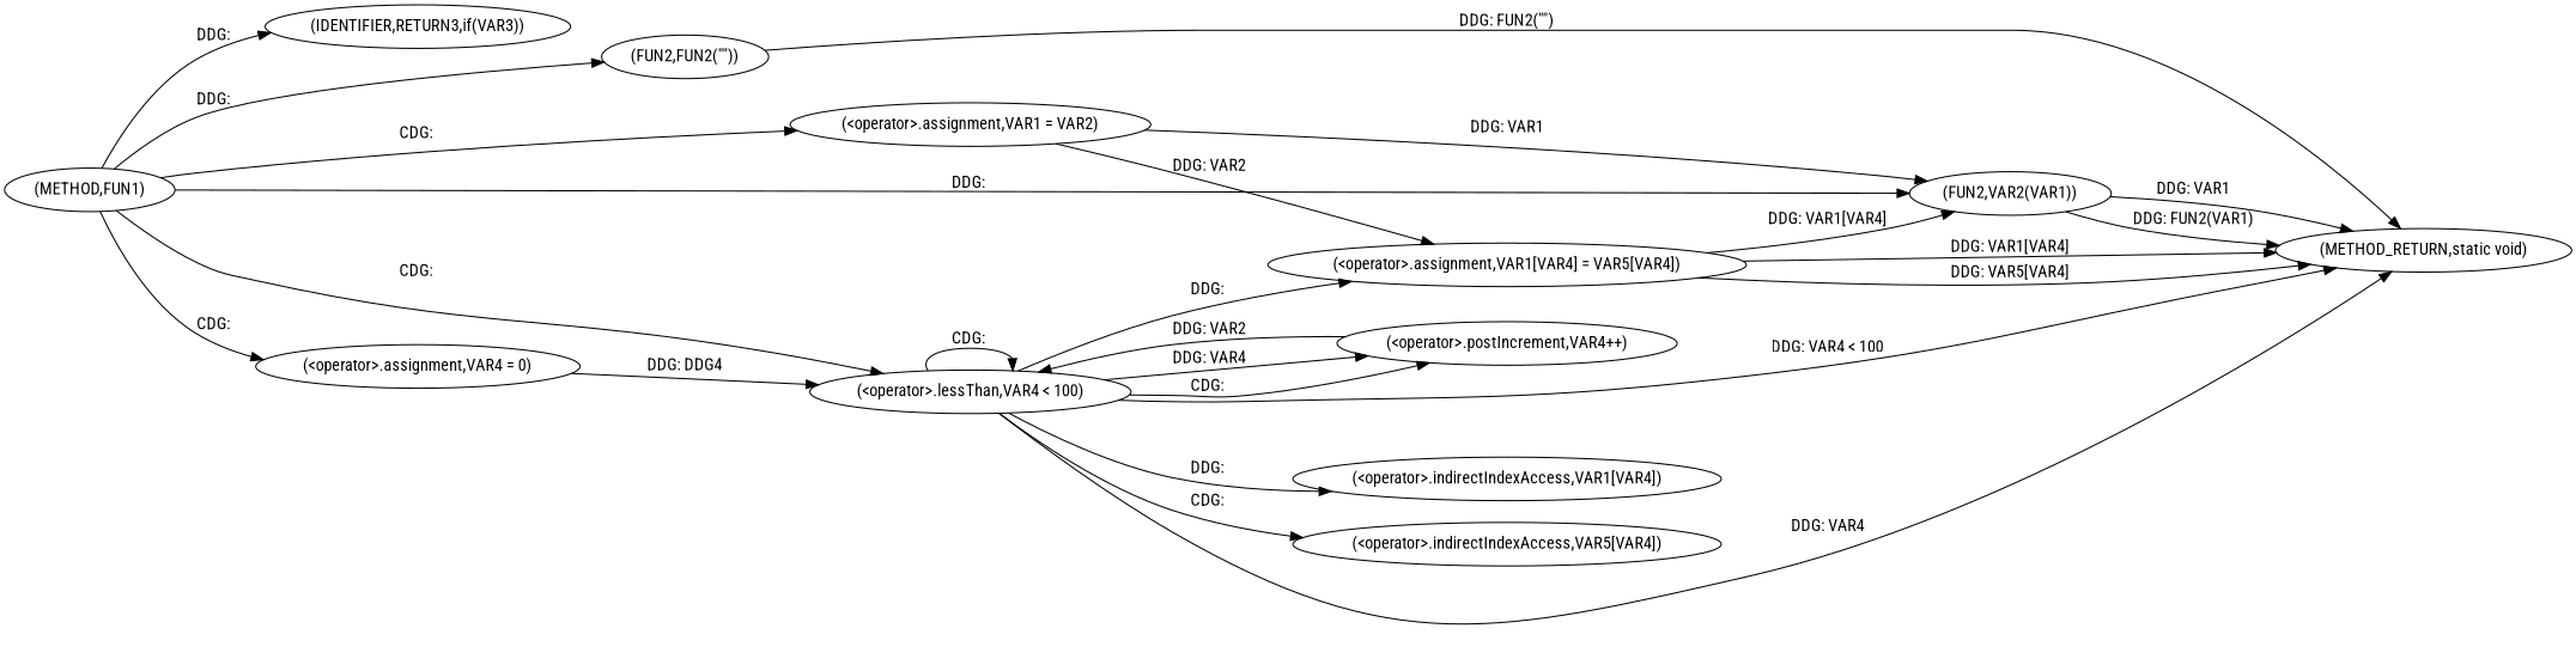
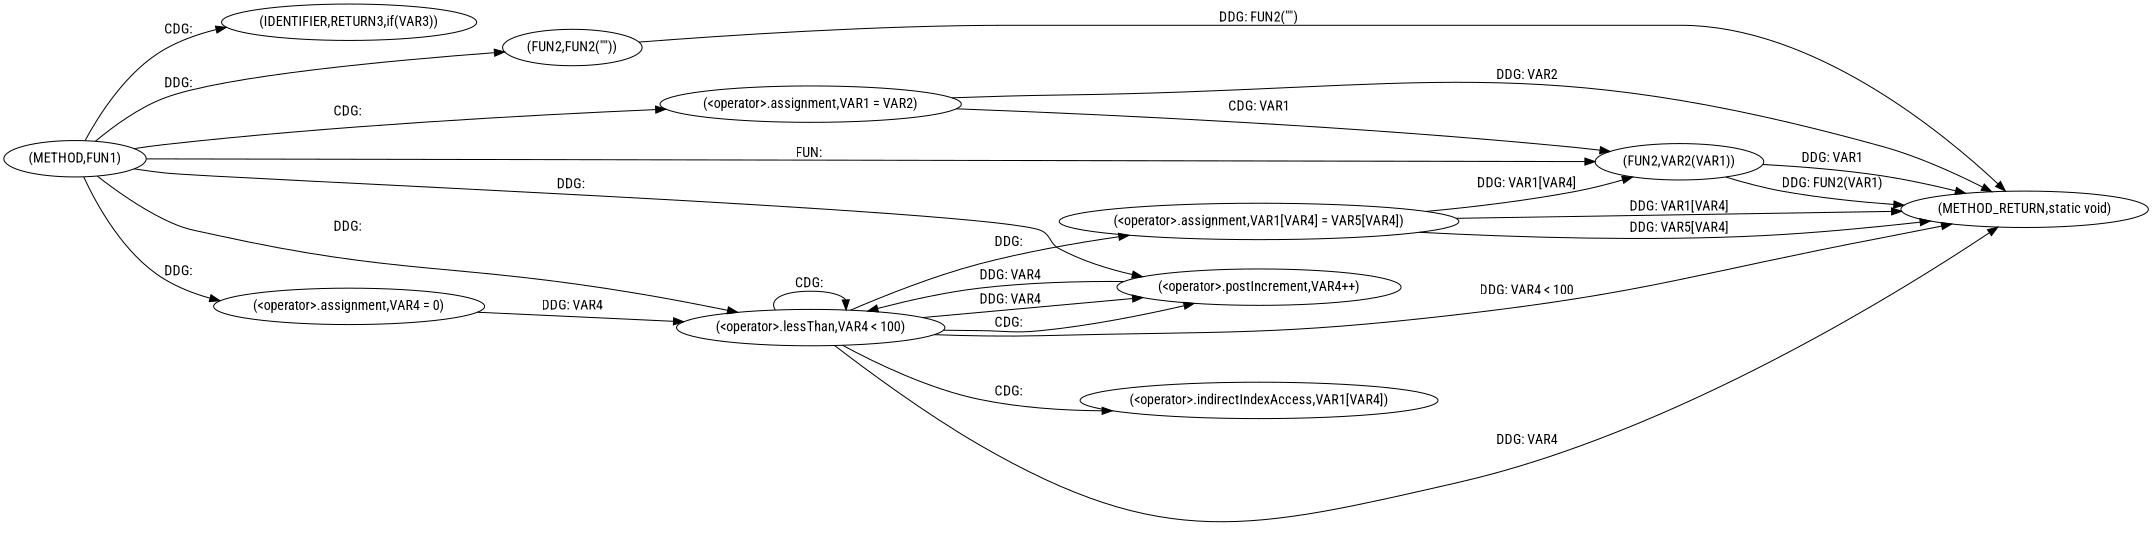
  digraph {
    fontname="Roboto Condensed"
    rankdir=LR
    node [fontname="Roboto Condensed"]
    edge [fontname="Roboto Condensed"]
    n1 [label="(METHOD,FUN1)"]
    n2 [label="(IDENTIFIER,RETURN3,if(VAR3))"]
    n3 [label="(FUN2,FUN2(\"\"))"]
    n4 [label="(<operator>.assignment,VAR1 = VAR2)"]
    n5 [label="(<operator>.assignment,VAR4 = 0)"]
    n6 [label="(<operator>.lessThan,VAR4 < 100)"]
    n7 [label="(<operator>.postIncrement,VAR4++)"]
    n8 [label="(FUN2,VAR2(VAR1))"]
    n9 [label="(METHOD_RETURN,static void)"]
    n10 [label="(<operator>.assignment,VAR1[VAR4] = VAR5[VAR4])"]
    n11 [label="(<operator>.indirectIndexAccess,VAR1[VAR4])"]
-   n12 [label="(<operator>.indirectIndexAccess,VAR5[VAR4])"]
-   n1 -> n2 [label="DDG: "]
+   n1 -> n2 [label="CDG: "]
    n1 -> n3 [label="DDG: "]
    n1 -> n4 [label="CDG: "]
-   n1 -> n5 [label="CDG: "]
-   n1 -> n6 [label="CDG: "]
-   n1 -> n8 [label="DDG: "]
+   n1 -> n5 [label="DDG: "]
+   n1 -> n6 [label="DDG: "]
+   n1 -> n7 [label="DDG: "]
+   n1 -> n8 [label="FUN: "]
    n3 -> n9 [label="DDG: FUN2(\"\")"]
-   n4 -> n8 [label="DDG: VAR1"]
-   n4 -> n10 [label="DDG: VAR2"]
-   n5 -> n6 [label="DDG: DDG4"]
+   n4 -> n8 [label="CDG: VAR1"]
+   n4 -> n9 [label="DDG: VAR2"]
+   n5 -> n6 [label="DDG: VAR4"]
    n6 -> n6 [label="CDG: "]
    n6 -> n7 [label="DDG: VAR4"]
    n6 -> n7 [label="CDG: "]
    n6 -> n9 [label="DDG: VAR4 < 100"]
    n6 -> n9 [label="DDG: VAR4"]
    n6 -> n10 [label="DDG: "]
-   n6 -> n11 [label="DDG: "]
-   n6 -> n12 [label="CDG: "]
-   n7 -> n6 [label="DDG: VAR2"]
+   n6 -> n11 [label="CDG: "]
+   n7 -> n6 [label="DDG: VAR4"]
    n8 -> n9 [label="DDG: FUN2(VAR1)"]
    n8 -> n9 [label="DDG: VAR1"]
    n10 -> n8 [label="DDG: VAR1[VAR4]"]
    n10 -> n9 [label="DDG: VAR1[VAR4]"]
    n10 -> n9 [label="DDG: VAR5[VAR4]"]
  }
